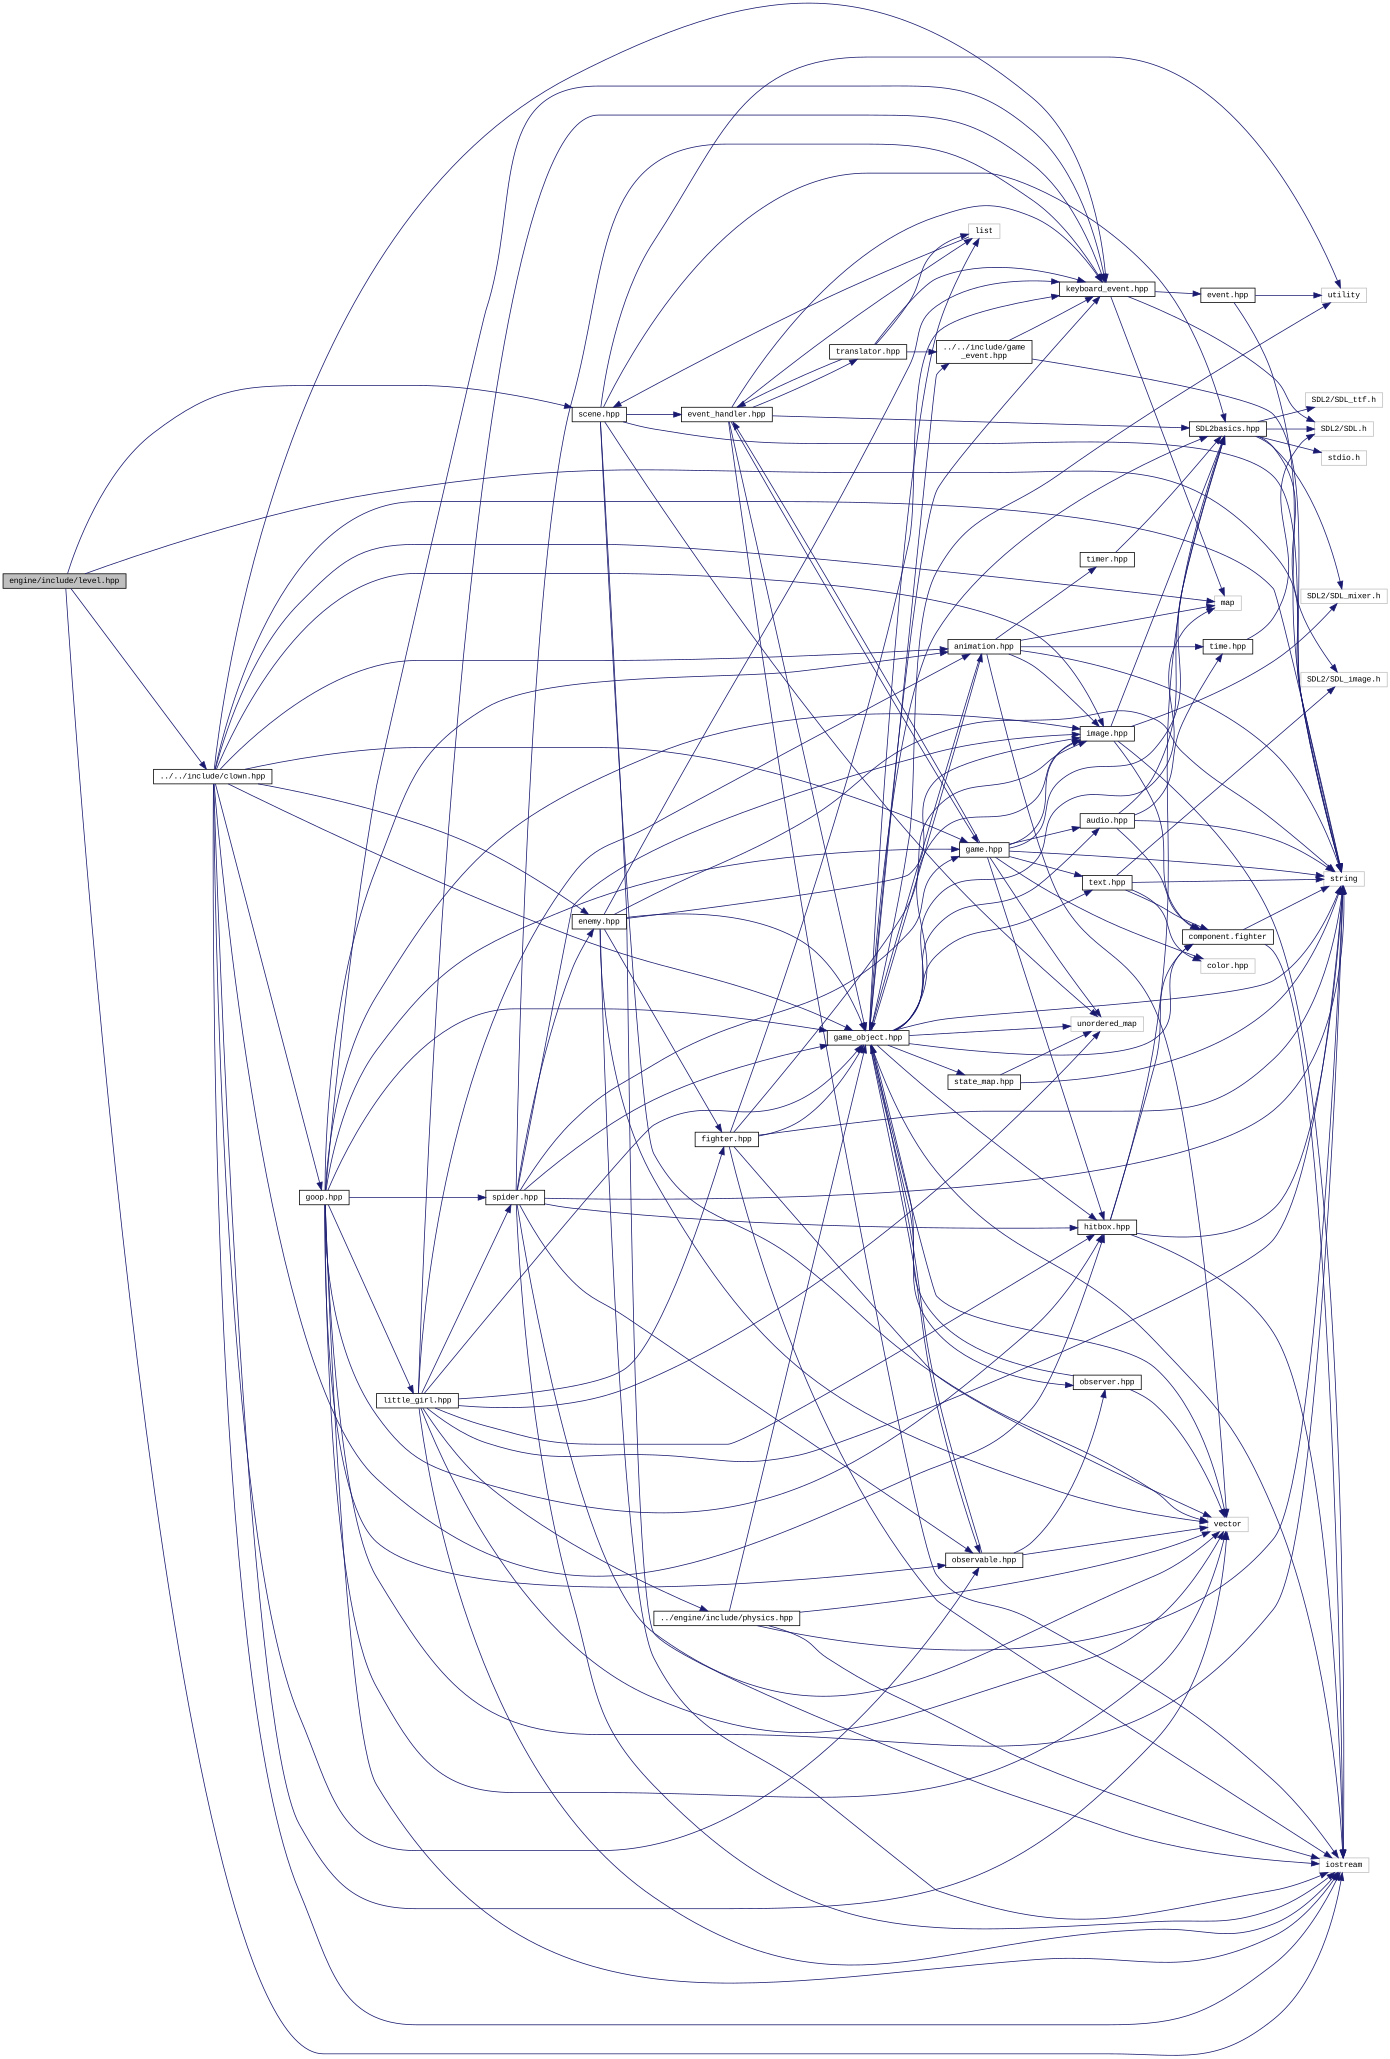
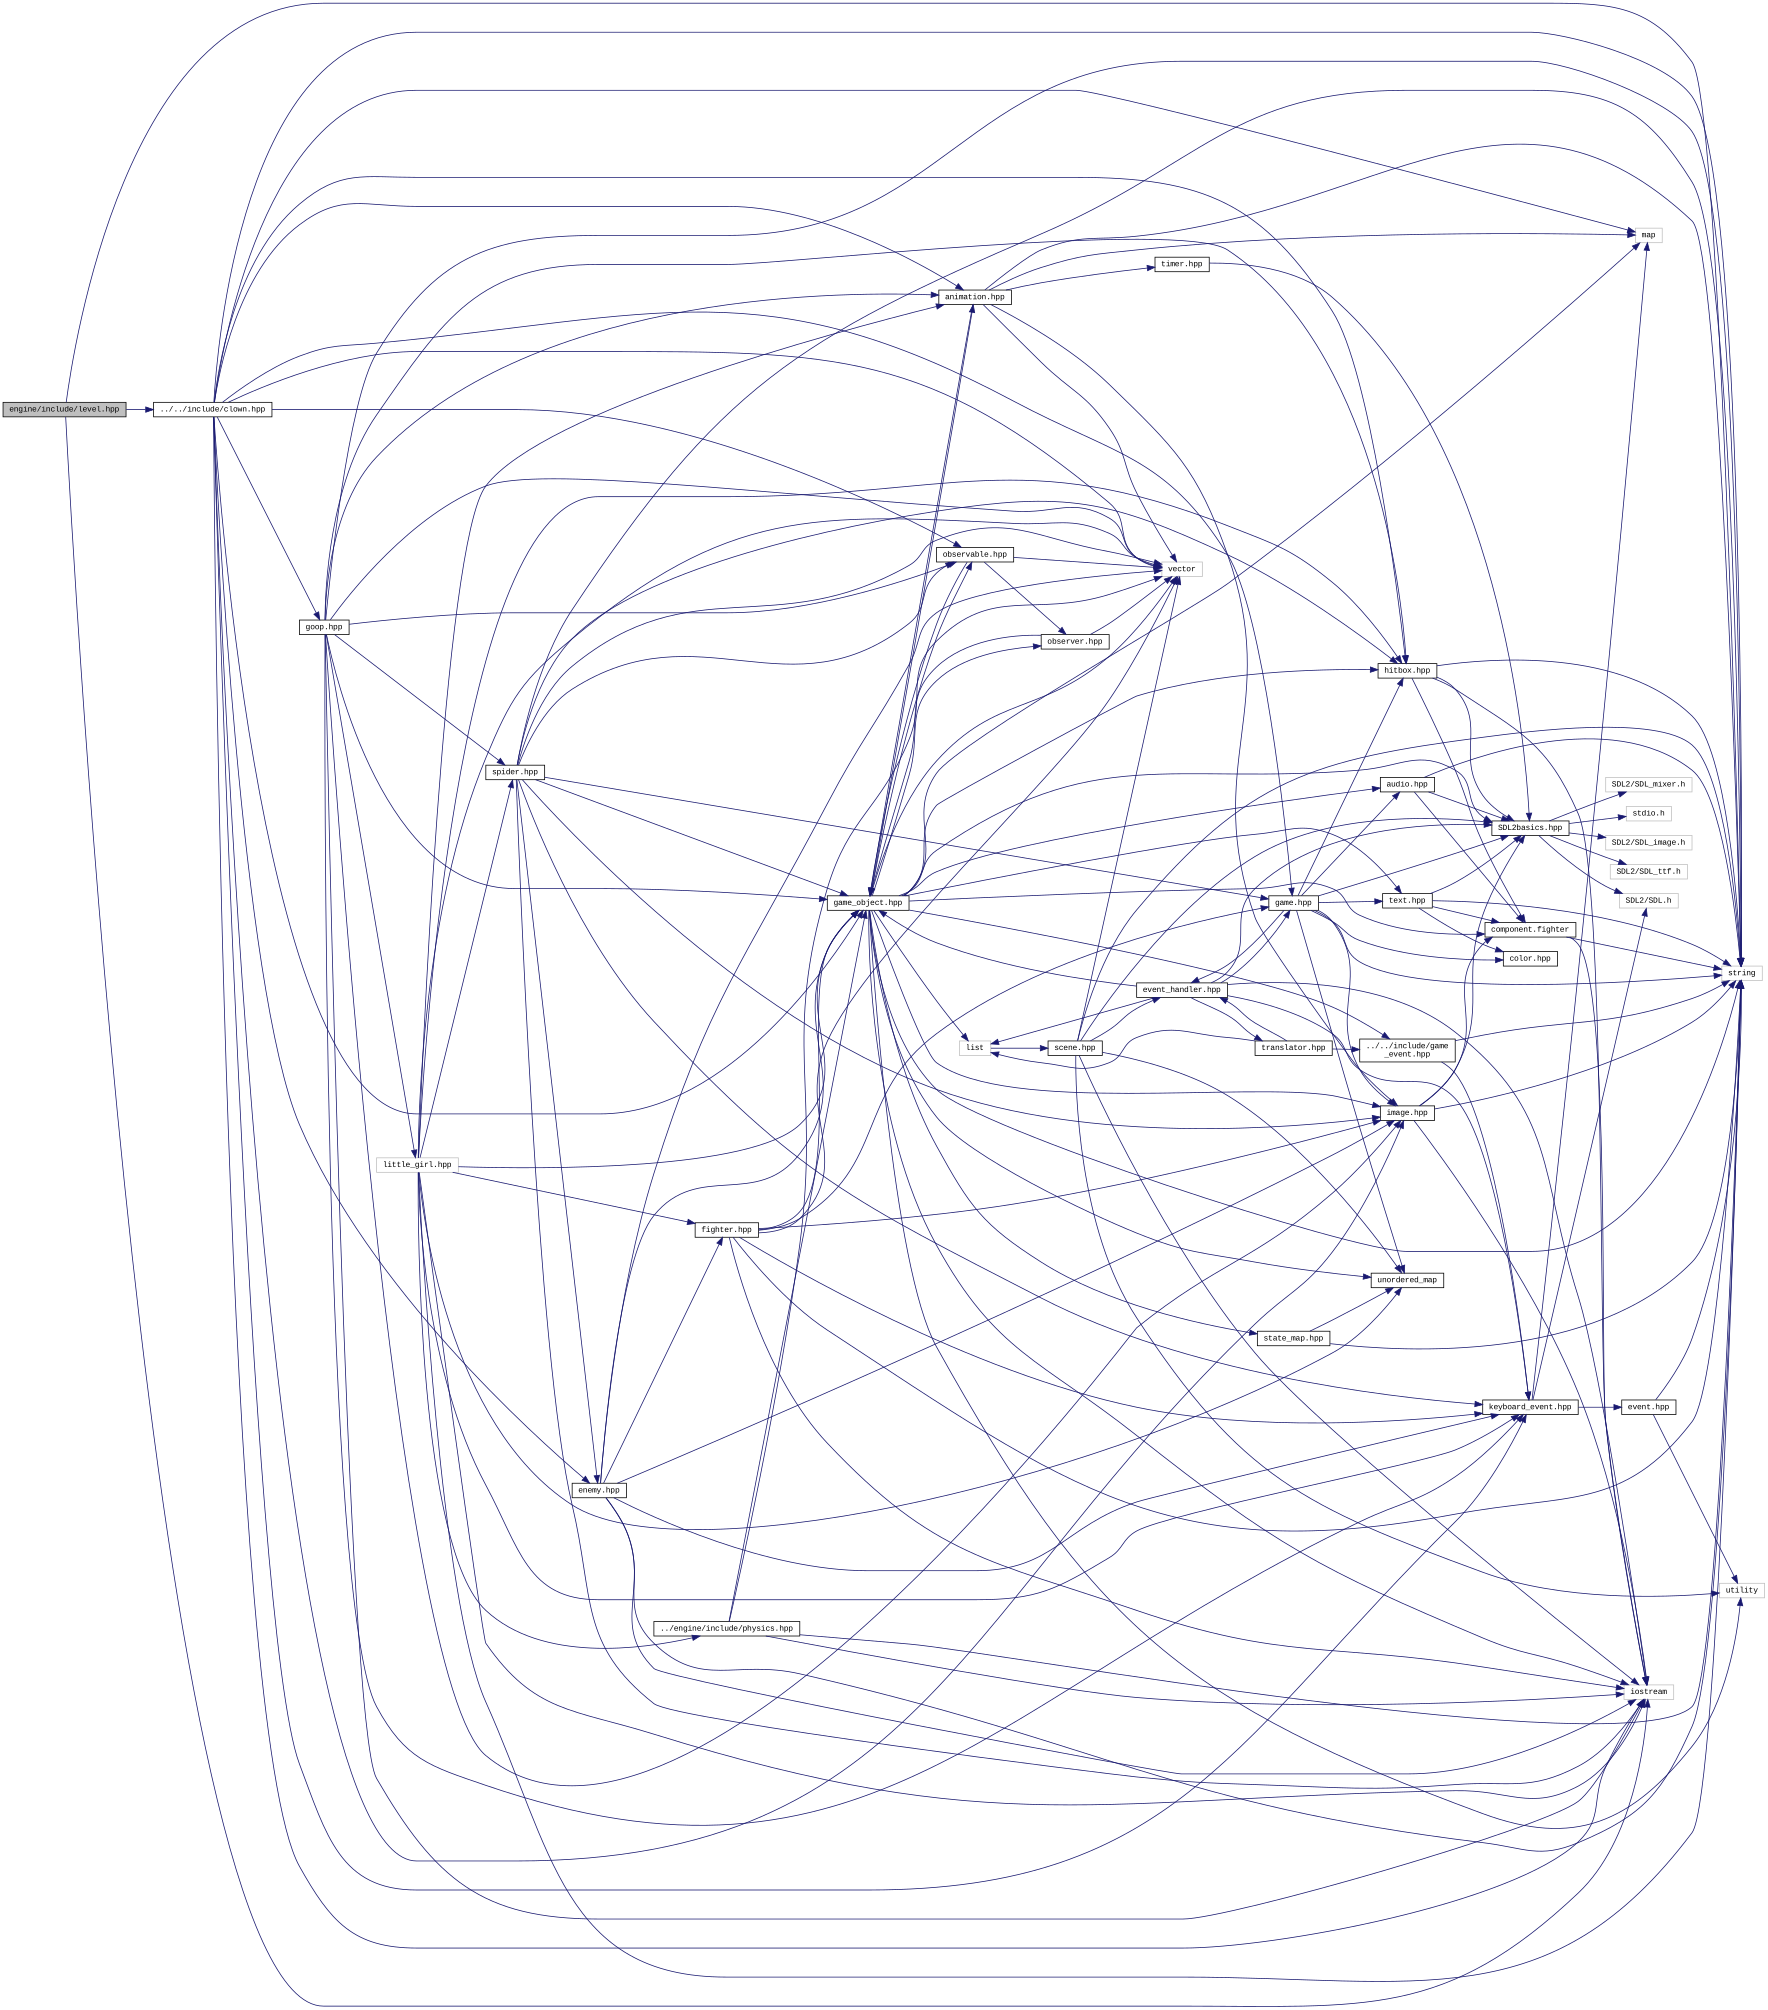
  digraph {
    fontname="Liberation Mono"
    rankdir=LR
    node [color=black fillcolor=white fontname="Liberation Mono" fontsize=10 shape=record style=filled]
    edge [color=midnightblue fontname="Liberation Mono" fontsize=10 labelfontname=Helvetica labelfontsize=10 style=solid]
    n1 [fillcolor=grey75 fontcolor=black height=0.2 label="engine/include/level.hpp" width=0.4]
    n2 [color=grey75 height=0.2 label=iostream width=0.4]
    n3 [color=grey75 height=0.2 label=string width=0.4]
    n4 [height=0.2 label="scene.hpp" width=0.4]
    n5 [height=0.2 label="../../include/clown.hpp" width=0.4]
    n6 [height=0.2 label="SDL2basics.hpp" width=0.4]
-   n7 [color=grey75 height=0.2 label=unordered_map width=0.4]
+   n7 [height=0.2 label=unordered_map width=0.4]
    n8 [color=grey75 height=0.2 label=vector width=0.4]
    n9 [color=grey75 height=0.2 label=utility width=0.4]
    n10 [height=0.2 label="event_handler.hpp" width=0.4]
    n11 [height=0.2 label="keyboard_event.hpp" width=0.4]
    n12 [height=0.2 label="game_object.hpp" width=0.4]
    n13 [height=0.2 label="game.hpp" width=0.4]
    n14 [color=grey75 height=0.2 label=map width=0.4]
    n15 [height=0.2 label="image.hpp" width=0.4]
    n16 [height=0.2 label="hitbox.hpp" width=0.4]
    n17 [height=0.2 label="animation.hpp" width=0.4]
    n18 [height=0.2 label="observable.hpp" width=0.4]
    n19 [height=0.2 label="enemy.hpp" width=0.4]
    n20 [height=0.2 label="goop.hpp" width=0.4]
    n21 [color=grey75 height=0.2 label="stdio.h" width=0.4]
    n22 [color=grey75 height=0.2 label="SDL2/SDL.h" width=0.4]
    n23 [color=grey75 height=0.2 label="SDL2/SDL_image.h" width=0.4]
    n24 [color=grey75 height=0.2 label="SDL2/SDL_ttf.h" width=0.4]
    n25 [color=grey75 height=0.2 label="SDL2/SDL_mixer.h" width=0.4]
    n26 [color=grey75 height=0.2 label=list width=0.4]
    n27 [height=0.2 label="translator.hpp" width=0.4]
    n28 [height=0.2 label="event.hpp" width=0.4]
    n29 [height=0.2 label="../../include/game\l_event.hpp" width=0.4]
    n30 [height=0.2 label="component.fighter" width=0.4]
    n31 [height=0.2 label="text.hpp" width=0.4]
    n32 [height=0.2 label="audio.hpp" width=0.4]
    n33 [height=0.2 label="state_map.hpp" width=0.4]
    n34 [height=0.2 label="observer.hpp" width=0.4]
-   n35 [color=grey75 height=0.2 label="color.hpp" width=0.4]
-   n36 [height=0.2 label="time.hpp" width=0.4]
+   n35 [height=0.2 label="color.hpp" width=0.4]
    n37 [height=0.2 label="timer.hpp" width=0.4]
    n38 [height=0.2 label="fighter.hpp" width=0.4]
-   n39 [height=0.2 label="little_girl.hpp" width=0.4]
+   n39 [color=grey75 height=0.2 label="little_girl.hpp" width=0.4]
    n40 [height=0.2 label="spider.hpp" width=0.4]
    n41 [height=0.2 label="../engine/include/physics.hpp" width=0.4]
    n1 -> n2
    n1 -> n3
-   n1 -> n4
    n1 -> n5
    n4 -> n2
    n4 -> n3
    n4 -> n6
    n4 -> n7
    n4 -> n8
    n4 -> n9
    n4 -> n10
    n5 -> n2
    n5 -> n3
    n5 -> n8
    n5 -> n11
    n5 -> n12
    n5 -> n13
    n5 -> n14
    n5 -> n15
    n5 -> n16
    n5 -> n17
    n5 -> n18
    n5 -> n19
    n5 -> n20
    n6 -> n21
    n6 -> n22
    n6 -> n23
    n6 -> n24
    n6 -> n25
    n10 -> n2
    n10 -> n6
    n10 -> n11
    n10 -> n12
    n10 -> n13
    n10 -> n26
    n10 -> n27
    n11 -> n14
    n11 -> n22
    n11 -> n28
    n12 -> n2
    n12 -> n3
    n12 -> n6
    n12 -> n7
    n12 -> n8
    n12 -> n9
-   n12 -> n11
    n12 -> n14
    n12 -> n15
    n12 -> n16
    n12 -> n17
    n12 -> n18
    n12 -> n26
    n12 -> n29
    n12 -> n30
    n12 -> n31
    n12 -> n32
    n12 -> n33
    n12 -> n34
    n13 -> n3
    n13 -> n6
    n13 -> n7
    n13 -> n10
    n13 -> n15
    n13 -> n16
    n13 -> n31
    n13 -> n32
    n13 -> n35
    n15 -> n2
-   n15 -> n25
+   n15 -> n3
    n15 -> n6
    n15 -> n30
    n16 -> n2
    n16 -> n3
    n16 -> n6
    n16 -> n30
    n17 -> n3
    n17 -> n8
    n17 -> n12
    n17 -> n14
    n17 -> n15
-   n17 -> n36
    n17 -> n37
    n18 -> n8
    n18 -> n12
    n18 -> n34
    n19 -> n2
    n19 -> n3
    n19 -> n8
    n19 -> n11
    n19 -> n12
    n19 -> n15
    n19 -> n38
    n20 -> n2
    n20 -> n3
    n20 -> n8
    n20 -> n11
    n20 -> n12
-   n20 -> n13
+   n38 -> n13
    n20 -> n15
    n20 -> n16
    n20 -> n17
    n20 -> n18
    n20 -> n39
    n20 -> n40
    n26 -> n4
    n27 -> n10
-   n27 -> n11
    n27 -> n26
    n27 -> n29
    n28 -> n3
    n28 -> n9
    n29 -> n3
    n29 -> n11
    n30 -> n2
    n30 -> n3
    n31 -> n3
-   n31 -> n23
+   n31 -> n6
    n31 -> n30
    n31 -> n35
    n32 -> n3
    n32 -> n6
    n32 -> n30
-   n32 -> n36
    n33 -> n3
    n33 -> n7
    n34 -> n8
    n34 -> n12
-   n36 -> n22
    n37 -> n6
    n38 -> n2
    n38 -> n3
    n38 -> n8
    n38 -> n11
    n38 -> n12
    n38 -> n15
    n39 -> n2
    n39 -> n3
    n39 -> n7
    n39 -> n8
    n39 -> n11
    n39 -> n12
    n39 -> n16
    n39 -> n17
    n39 -> n38
    n39 -> n40
    n39 -> n41
    n40 -> n2
    n40 -> n3
    n40 -> n8
    n40 -> n11
    n40 -> n12
    n40 -> n13
    n40 -> n15
    n40 -> n16
    n40 -> n18
    n40 -> n19
    n41 -> n2
    n41 -> n3
    n41 -> n8
    n41 -> n12
  }
